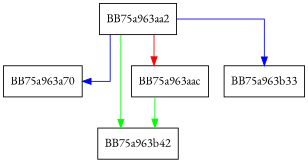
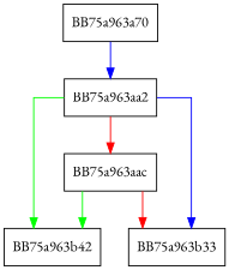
  digraph {
    fontname="EB Garamond"
    splines=ortho
    node [fontname="EB Garamond" shape=box]
    edge [color=blue fontname="EB Garamond"]
    BB75a963a70
    BB75a963aa2
    n3 [label=BB75a963b42]
    BB75a963aac
    BB75a963b33
-   BB75a963aa2 -> BB75a963a70
+   BB75a963a70 -> BB75a963aa2
    BB75a963aa2 -> n3 [color=green]
    BB75a963aa2 -> BB75a963aac [color=red]
    BB75a963aa2 -> BB75a963b33
    BB75a963aac -> n3 [color=green]
+   BB75a963aac -> BB75a963b33 [color=red]
  }
